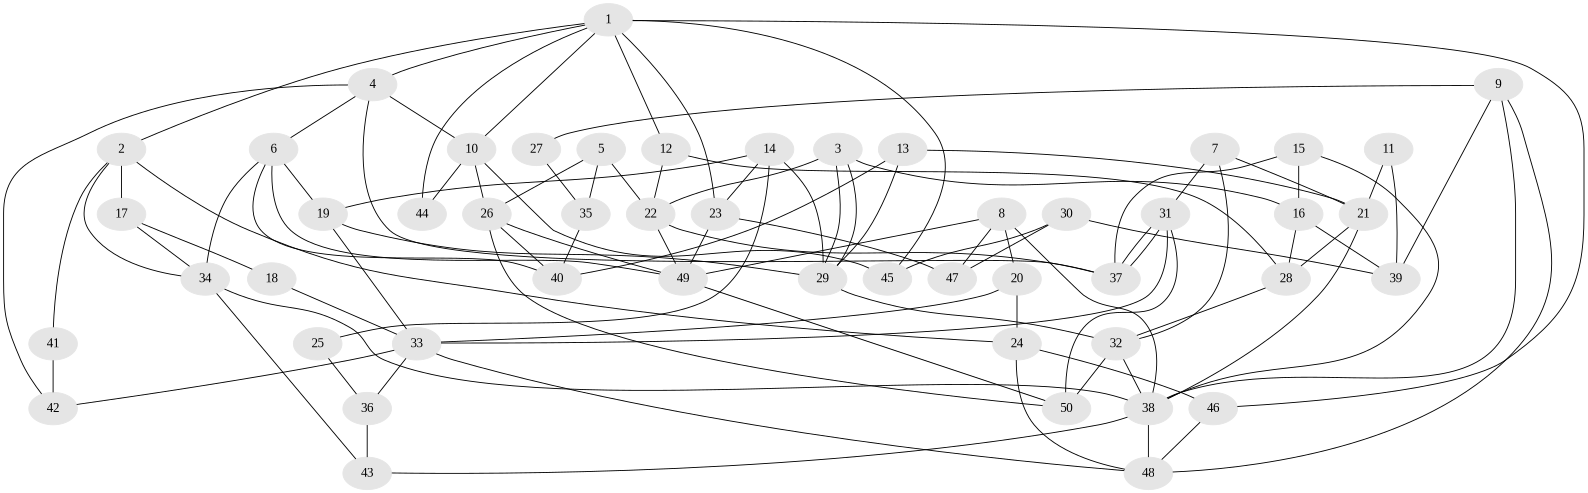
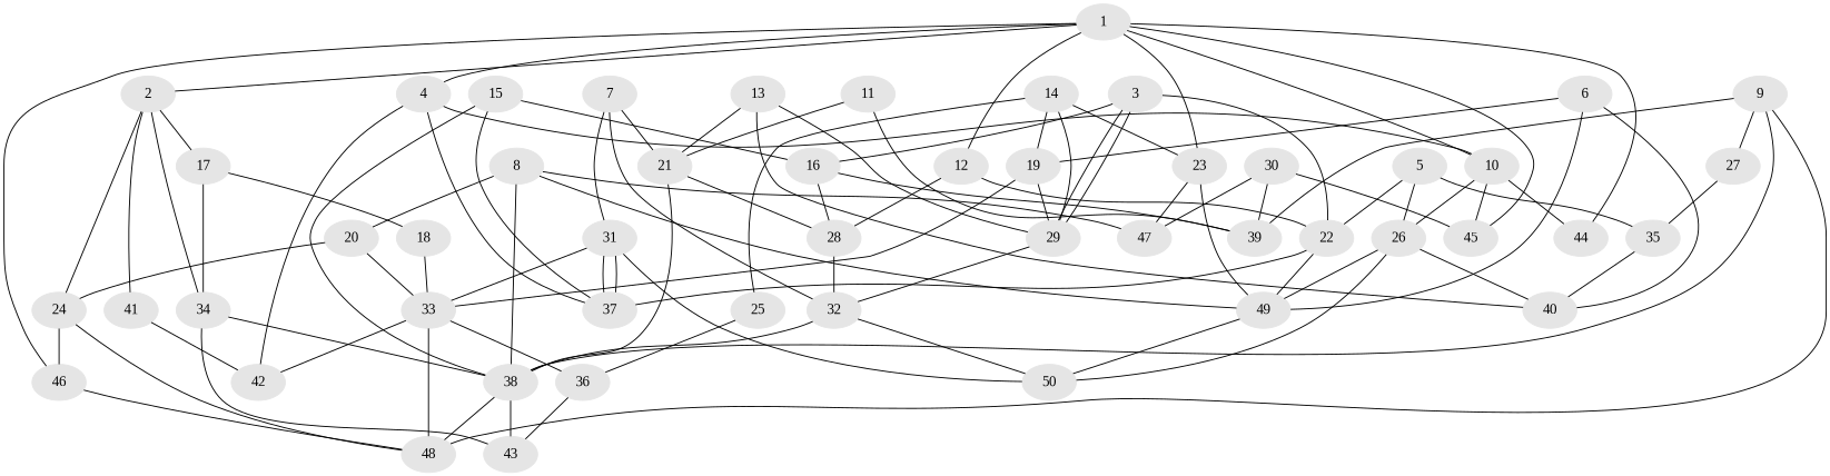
  graph {
    fontname="Liberation Serif"
    node [color=gray90 fontname="Liberation Serif" style=filled]
    edge [fontname="Liberation Serif"]
    1
    2
    10
    12
    23
    44
    45
    46
    4
    17
    24
    34
    41
    26
    22
    28
    49
    47
    27
    35
    48
    18
    38
    43
    42
    3
    16
    29
    39
    37
    32
    6
    19
    40
    5
    50
    33
    7
    21
    31
    8
    20
    9
    11
    13
    14
    25
    36
    15
    30
    1 -- 2
    1 -- 10
    1 -- 12
    1 -- 23
    1 -- 44
    1 -- 45
    1 -- 46
    1 -- 4
    2 -- 17
    2 -- 24
    2 -- 34
    2 -- 41
    10 -- 44
    10 -- 45
    10 -- 26
    12 -- 22
    12 -- 28
    23 -- 49
    23 -- 47
    46 -- 48
    4 -- 10
    4 -- 42
    4 -- 37
-   4 -- 6
    17 -- 34
    17 -- 18
    24 -- 46
    24 -- 48
    34 -- 38
    34 -- 43
    41 -- 42
    26 -- 49
    26 -- 40
    26 -- 50
    22 -- 49
    22 -- 37
    28 -- 32
    49 -- 50
    27 -- 35
    35 -- 40
    18 -- 33
    38 -- 48
    38 -- 43
    3 -- 22
    3 -- 16
    3 -- 29
    3 -- 29
    16 -- 28
    16 -- 39
    29 -- 32
    32 -- 38
    32 -- 50
-   6 -- 34
    6 -- 49
    6 -- 19
    6 -- 40
    19 -- 29
    19 -- 33
    5 -- 26
    5 -- 22
    5 -- 35
    33 -- 48
    33 -- 42
    33 -- 36
    7 -- 32
    7 -- 21
    7 -- 31
    21 -- 28
    21 -- 38
    31 -- 37
    31 -- 37
    31 -- 50
    31 -- 33
    8 -- 49
    8 -- 47
    8 -- 38
    8 -- 20
    20 -- 24
    20 -- 33
    9 -- 27
    9 -- 48
    9 -- 38
    9 -- 39
    11 -- 39
    11 -- 21
    13 -- 29
    13 -- 40
    13 -- 21
    14 -- 23
    14 -- 29
    14 -- 19
    14 -- 25
    25 -- 36
    36 -- 43
    15 -- 38
    15 -- 16
    15 -- 37
    30 -- 45
    30 -- 47
    30 -- 39
  }
